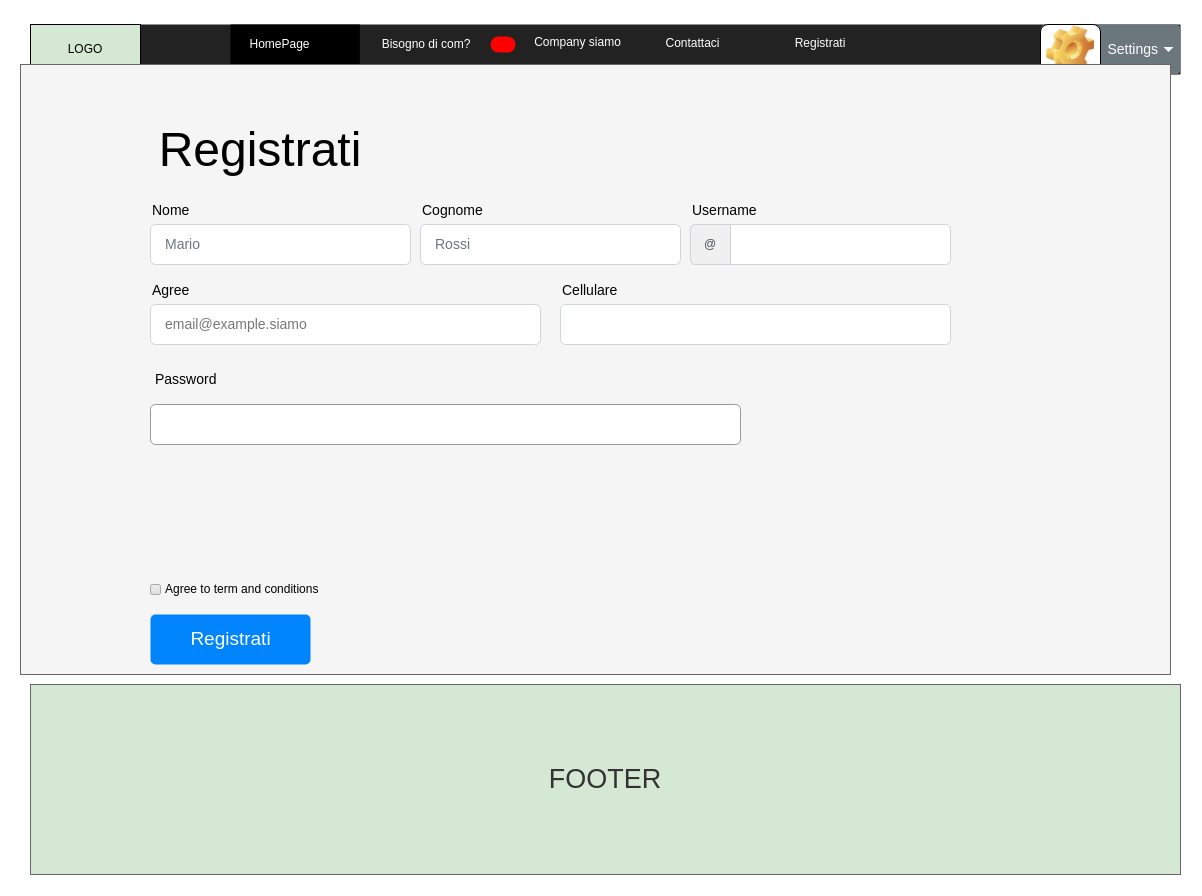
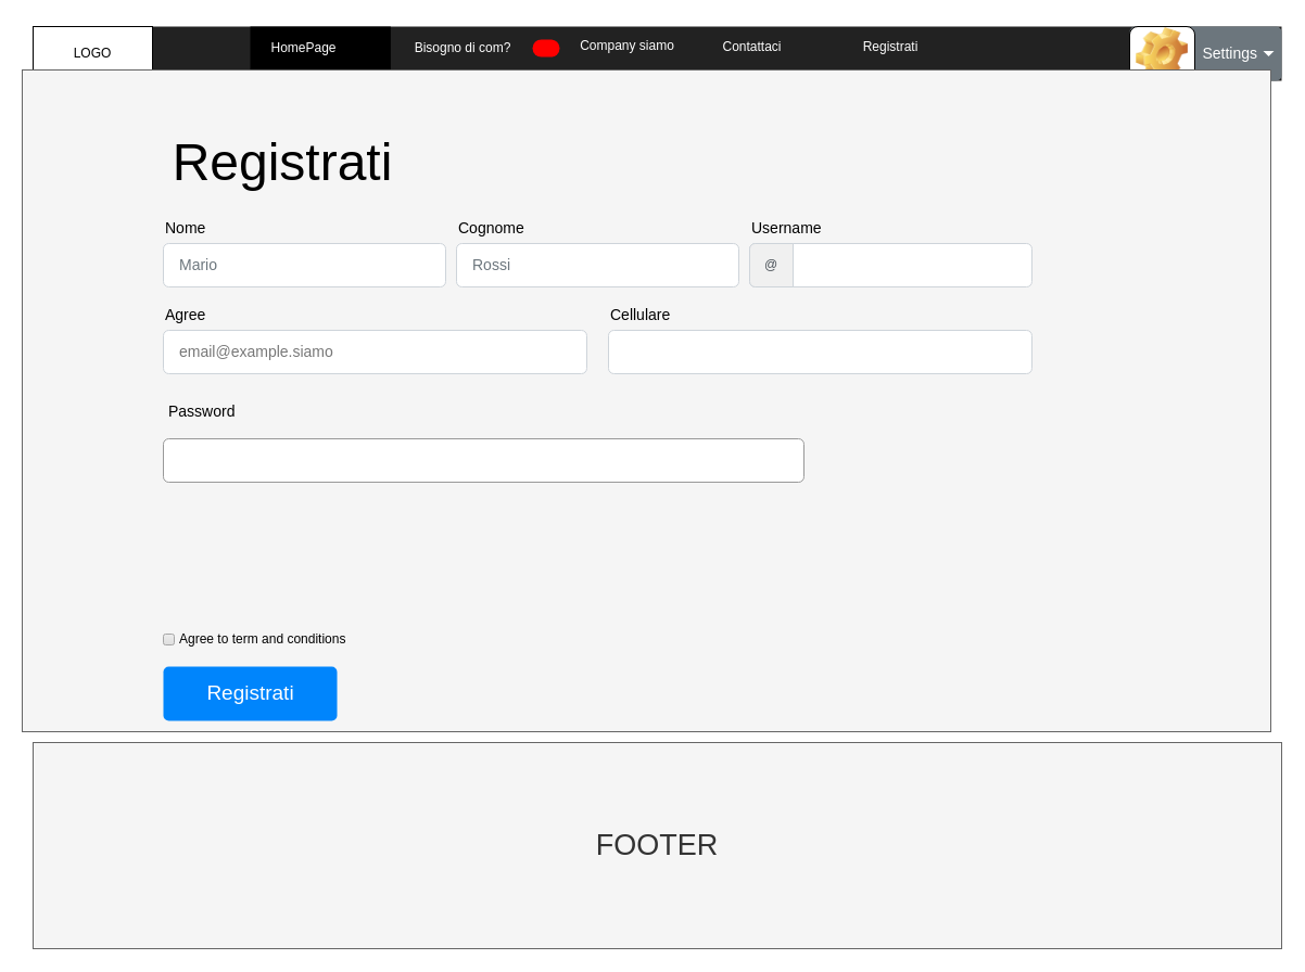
  <mxCell id="0" style=";html=1;" />
  <mxCell id="1" style=";html=1;" parent="0" />
  <mxCell id="2" value="" style="html=1;shadow=0;dashed=0;shape=mxgraph.bootstrap.rect;fillColor=#222222;strokeColor=none;whiteSpace=wrap;rounded=0;fontSize=12;fontColor=#000000;align=center;" parent="1" vertex="1"><mxGeometry x="30" y="24" width="1150" height="50" as="geometry" /></mxCell>
  <mxCell id="3" value="Company" style="html=1;shadow=0;dashed=0;fillColor=none;strokeColor=none;shape=mxgraph.bootstrap.rect;fontColor=#999999;fontSize=14;whiteSpace=wrap;" parent="2" vertex="1"><mxGeometry width="115" height="26.667" as="geometry" /></mxCell>
  <mxCell id="4" value="HomePage" style="html=1;shadow=0;dashed=0;shape=mxgraph.bootstrap.rect;fillColor=#000000;strokeColor=none;fontColor=#ffffff;spacingRight=30;whiteSpace=wrap;" parent="2" vertex="1"><mxGeometry x="200" width="129.38" height="40" as="geometry" /></mxCell>
  <mxCell id="5" value="&lt;font color=&quot;#ffffff&quot;&gt;Bisogno di com?&lt;/font&gt;" style="html=1;shadow=0;dashed=0;fillColor=none;strokeColor=none;shape=mxgraph.bootstrap.rect;fontColor=#999999;spacingRight=30;whiteSpace=wrap;" parent="2" vertex="1"><mxGeometry x="331.88" width="158.13" height="40" as="geometry" /></mxCell>
  <mxCell id="6" value="" style="html=1;shadow=0;dashed=0;shape=mxgraph.bootstrap.rrect;rSize=8;fillColor=#ff0000;strokeColor=none;fontColor=#ffffff;whiteSpace=wrap;" parent="5" vertex="1"><mxGeometry x="1" y="0.5" width="25" height="16" relative="1" as="geometry"><mxPoint x="-30" y="-8" as="offset" /></mxGeometry></mxCell>
  <mxCell id="7" value="&lt;font color=&quot;#ffffff&quot;&gt;Company siamo&lt;/font&gt;" style="html=1;shadow=0;dashed=0;fillColor=none;strokeColor=none;shape=mxgraph.bootstrap.rect;fontColor=#999999;whiteSpace=wrap;" parent="2" vertex="1"><mxGeometry x="490" y="-3.33" width="115" height="43.33" as="geometry" /></mxCell>
  <mxCell id="8" value="&lt;font color=&quot;#ffffff&quot;&gt;Contattaci&lt;/font&gt;" style="html=1;shadow=0;dashed=0;fillColor=none;strokeColor=none;shape=mxgraph.bootstrap.rect;fontColor=#999999;whiteSpace=wrap;" parent="2" vertex="1"><mxGeometry x="605" y="-1.66" width="115" height="41.66" as="geometry" /></mxCell>
- <mxCell id="9" value="LOGO" style="rounded=0;whiteSpace=wrap;html=1;fillColor=#d5e8d4;" parent="2" vertex="1"><mxGeometry width="110" height="50" as="geometry" /></mxCell>
+ <mxCell id="9" value="LOGO" style="rounded=0;whiteSpace=wrap;html=1;" parent="2" vertex="1"><mxGeometry width="110" height="50" as="geometry" /></mxCell>
  <mxCell id="10" value="&lt;font color=&quot;#ffffff&quot;&gt;Registrati&lt;/font&gt;" style="html=1;shadow=0;dashed=0;fillColor=none;strokeColor=none;shape=mxgraph.bootstrap.rect;fontColor=#999999;whiteSpace=wrap;" parent="2" vertex="1"><mxGeometry x="720" y="-1.66" width="140" height="41.66" as="geometry" /></mxCell>
  <mxCell id="11" value="Settings" style="html=1;shadow=0;dashed=0;shape=mxgraph.bootstrap.rrect;rSize=5;strokeColor=none;strokeWidth=1;fillColor=#6C767D;fontColor=#ffffff;whiteSpace=wrap;align=right;verticalAlign=middle;fontStyle=0;fontSize=14;spacingRight=20;" parent="2" vertex="1"><mxGeometry x="1010" width="140" height="50" as="geometry" /></mxCell>
  <mxCell id="12" value="" style="shape=triangle;direction=south;fillColor=#ffffff;strokeColor=none;perimeter=none;" parent="11" vertex="1"><mxGeometry x="1" y="0.5" width="10" height="5" relative="1" as="geometry"><mxPoint x="-17" y="-2.5" as="offset" /></mxGeometry></mxCell>
  <mxCell id="13" value="Icon" style="icon;html=1;image=img/clipart/Gear_128x128.png" parent="11" vertex="1"><mxGeometry width="60" height="50" as="geometry" /></mxCell>
  <mxCell id="14" value="Template name" style="html=1;shadow=0;dashed=0;shape=mxgraph.bootstrap.rect;strokeColor=none;fillColor=none;fontColor=#999999;align=left;spacingLeft=5;whiteSpace=wrap;rounded=0;" parent="1" vertex="1"><mxGeometry x="30" y="84" width="200" height="20" as="geometry" /></mxCell>
  <mxCell id="15" value="" style="rounded=0;whiteSpace=wrap;html=1;fillColor=#f5f5f5;strokeColor=#666666;fontColor=#333333;" parent="1" vertex="1"><mxGeometry x="20" y="64" width="1150" height="610" as="geometry" /></mxCell>
  <mxCell id="16" value="Password" style="strokeColor=none;fillColor=none;whiteSpace=wrap;align=left;verticalAlign=middle;fontStyle=0;fontSize=14;spacing=15;" parent="1" vertex="1"><mxGeometry x="140" y="359" width="130" height="40" as="geometry" /></mxCell>
  <mxCell id="17" value="" style="html=1;shadow=0;dashed=0;shape=mxgraph.bootstrap.rrect;rSize=5;strokeColor=#999999;fillColor=#ffffff;fontColor=#777777;whiteSpace=wrap;align=left;verticalAlign=middle;fontStyle=0;fontSize=14;spacing=15;" parent="1" vertex="1"><mxGeometry x="150" y="404" width="590" height="40" as="geometry" /></mxCell>
  <mxCell id="18" value="&lt;span style=&quot;font-size: 48px&quot;&gt;Registrati&lt;/span&gt;" style="text;html=1;strokeColor=none;fillColor=none;align=center;verticalAlign=middle;whiteSpace=wrap;rounded=0;" parent="1" vertex="1"><mxGeometry x="150" y="124" width="220" height="50" as="geometry" /></mxCell>
- <mxCell id="19" value="&lt;font style=&quot;font-size: 27px&quot;&gt;FOOTER&lt;/font&gt;" style="rounded=0;whiteSpace=wrap;html=1;fillColor=#d5e8d4;strokeColor=#666666;fontColor=#333333;" parent="1" vertex="1"><mxGeometry x="30" y="684" width="1150" height="190" as="geometry" /></mxCell>
+ <mxCell id="19" value="&lt;font style=&quot;font-size: 27px&quot;&gt;FOOTER&lt;/font&gt;" style="rounded=0;whiteSpace=wrap;html=1;fillColor=#f5f5f5;strokeColor=#666666;fontColor=#333333;" parent="1" vertex="1"><mxGeometry x="30" y="684" width="1150" height="190" as="geometry" /></mxCell>
  <mxCell id="20" value="Nome" style="fillColor=none;strokeColor=none;align=left;fontSize=14;" parent="1" vertex="1"><mxGeometry x="150" y="194" width="100" height="30" as="geometry" /></mxCell>
  <mxCell id="21" value="Mario" style="html=1;shadow=0;dashed=0;shape=mxgraph.bootstrap.rrect;rSize=5;fillColor=#ffffff;strokeColor=#CED4DA;align=left;spacing=15;fontSize=14;fontColor=#6C767D;" parent="1" vertex="1"><mxGeometry x="150" y="224" width="260" height="40" as="geometry" /></mxCell>
  <mxCell id="22" value="Cognome" style="fillColor=none;strokeColor=none;align=left;fontSize=14;" parent="1" vertex="1"><mxGeometry x="420" y="194" width="100" height="30" as="geometry" /></mxCell>
  <mxCell id="23" value="Rossi" style="html=1;shadow=0;dashed=0;shape=mxgraph.bootstrap.rrect;rSize=5;fillColor=#ffffff;strokeColor=#CED4DA;align=left;spacing=15;fontSize=14;fontColor=#6C767D;" parent="1" vertex="1"><mxGeometry x="420" y="224" width="260" height="40" as="geometry" /></mxCell>
  <mxCell id="24" value="Username" style="fillColor=none;strokeColor=none;align=left;fontSize=14;" parent="1" vertex="1"><mxGeometry x="690" y="194" width="100" height="30" as="geometry" /></mxCell>
  <mxCell id="25" value="" style="html=1;shadow=0;dashed=0;shape=mxgraph.bootstrap.rrect;rSize=5;fillColor=#ffffff;strokeColor=#CED4DA;align=left;spacingLeft=50;fontSize=14;fontColor=#6C767D;" parent="1" vertex="1"><mxGeometry x="690" y="224" width="260" height="40" as="geometry" /></mxCell>
  <mxCell id="26" value="@" style="html=1;shadow=0;dashed=0;shape=mxgraph.bootstrap.leftButton;rSize=5;strokeColor=#CED4DA;fillColor=#f0f0f0;whiteSpace=wrap;resizeHeight=1;fontColor=#495057;" parent="25" vertex="1"><mxGeometry width="40" height="40" relative="1" as="geometry" /></mxCell>
  <mxCell id="27" value="Agree" style="fillColor=none;strokeColor=none;align=left;fontSize=14;" parent="1" vertex="1"><mxGeometry x="150" y="274" width="100" height="30" as="geometry" /></mxCell>
  <mxCell id="28" value="&lt;span style=&quot;color: rgb(119 , 119 , 119)&quot;&gt;email@example.siamo&lt;/span&gt;" style="html=1;shadow=0;dashed=0;shape=mxgraph.bootstrap.rrect;rSize=5;fillColor=#ffffff;strokeColor=#CED4DA;align=left;spacing=15;fontSize=14;fontColor=#6C767D;" parent="1" vertex="1"><mxGeometry x="150" y="304" width="390" height="40" as="geometry" /></mxCell>
  <mxCell id="29" value="Cellulare" style="fillColor=none;strokeColor=none;align=left;fontSize=14;" parent="1" vertex="1"><mxGeometry x="560" y="274" width="190" height="30" as="geometry" /></mxCell>
  <mxCell id="30" value="" style="html=1;shadow=0;dashed=0;shape=mxgraph.bootstrap.rrect;rSize=5;fillColor=#ffffff;strokeColor=#CED4DA;align=left;spacing=15;fontSize=14;fontColor=#6C767D;" parent="1" vertex="1"><mxGeometry x="560" y="304" width="390" height="40" as="geometry" /></mxCell>
  <mxCell id="31" value="Agree to term and conditions" style="html=1;shadow=0;dashed=0;shape=mxgraph.bootstrap.checkbox2;labelPosition=right;verticalLabelPosition=middle;align=left;verticalAlign=middle;gradientColor=#DEDEDE;fillColor=#EDEDED;strokeColor=#A6A6A6;checked=0;spacing=5;checkedFill=#0085FC;checkedStroke=#ffffff;" parent="1" vertex="1"><mxGeometry x="150" y="584" width="10" height="10" as="geometry" /></mxCell>
  <mxCell id="32" value="&lt;font style=&quot;font-size: 19px&quot;&gt;Registrati&lt;/font&gt;" style="html=1;shadow=0;dashed=0;shape=mxgraph.bootstrap.rrect;rSize=5;fillColor=#0085FC;strokeColor=none;align=center;spacing=15;fontSize=14;fontColor=#ffffff;" parent="1" vertex="1"><mxGeometry x="150" y="614" width="160" height="50" as="geometry" /></mxCell>
